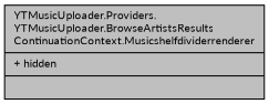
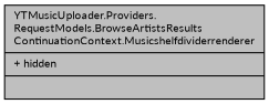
  digraph {
    fontname=Lato
-   n1 [color=black fillcolor=grey75 fontcolor=black fontname=Lato fontsize=10 height=0.2 label="{YTMusicUploader.Providers.\lYTMusicUploader.BrowseArtistsResults\lContinuationContext.Musicshelfdividerrenderer\n|+ hidden\l|}" shape=record style=filled width=0.4]
+   n1 [color=black fillcolor=grey75 fontcolor=black fontname=Lato fontsize=10 height=0.2 label="{YTMusicUploader.Providers.\lRequestModels.BrowseArtistsResults\lContinuationContext.Musicshelfdividerrenderer\n|+ hidden\l|}" shape=record style=filled width=0.4]
  }
